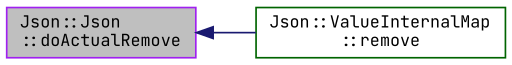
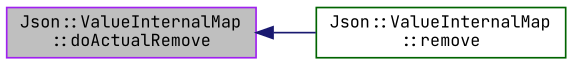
  digraph {
    rankdir=LR
    fontname="JetBrains Mono"
    node [fontname="JetBrains Mono" fontsize=10 shape=record style=filled]
-   n1 [color=purple fillcolor=grey75 fontcolor=black height=0.2 label="Json::Json\l::doActualRemove" width=0.4]
+   n1 [color=purple fillcolor=grey75 fontcolor=black height=0.2 label="Json::ValueInternalMap\l::doActualRemove" width=0.4]
    n2 [color=darkgreen fillcolor=white height=0.2 label="Json::ValueInternalMap\l::remove" width=0.4]
    n1 -> n2 [color=midnightblue dir=back fontname="JetBrains Mono" fontsize=10 labelfontname=FreeSans labelfontsize=10 style=solid]
  }
